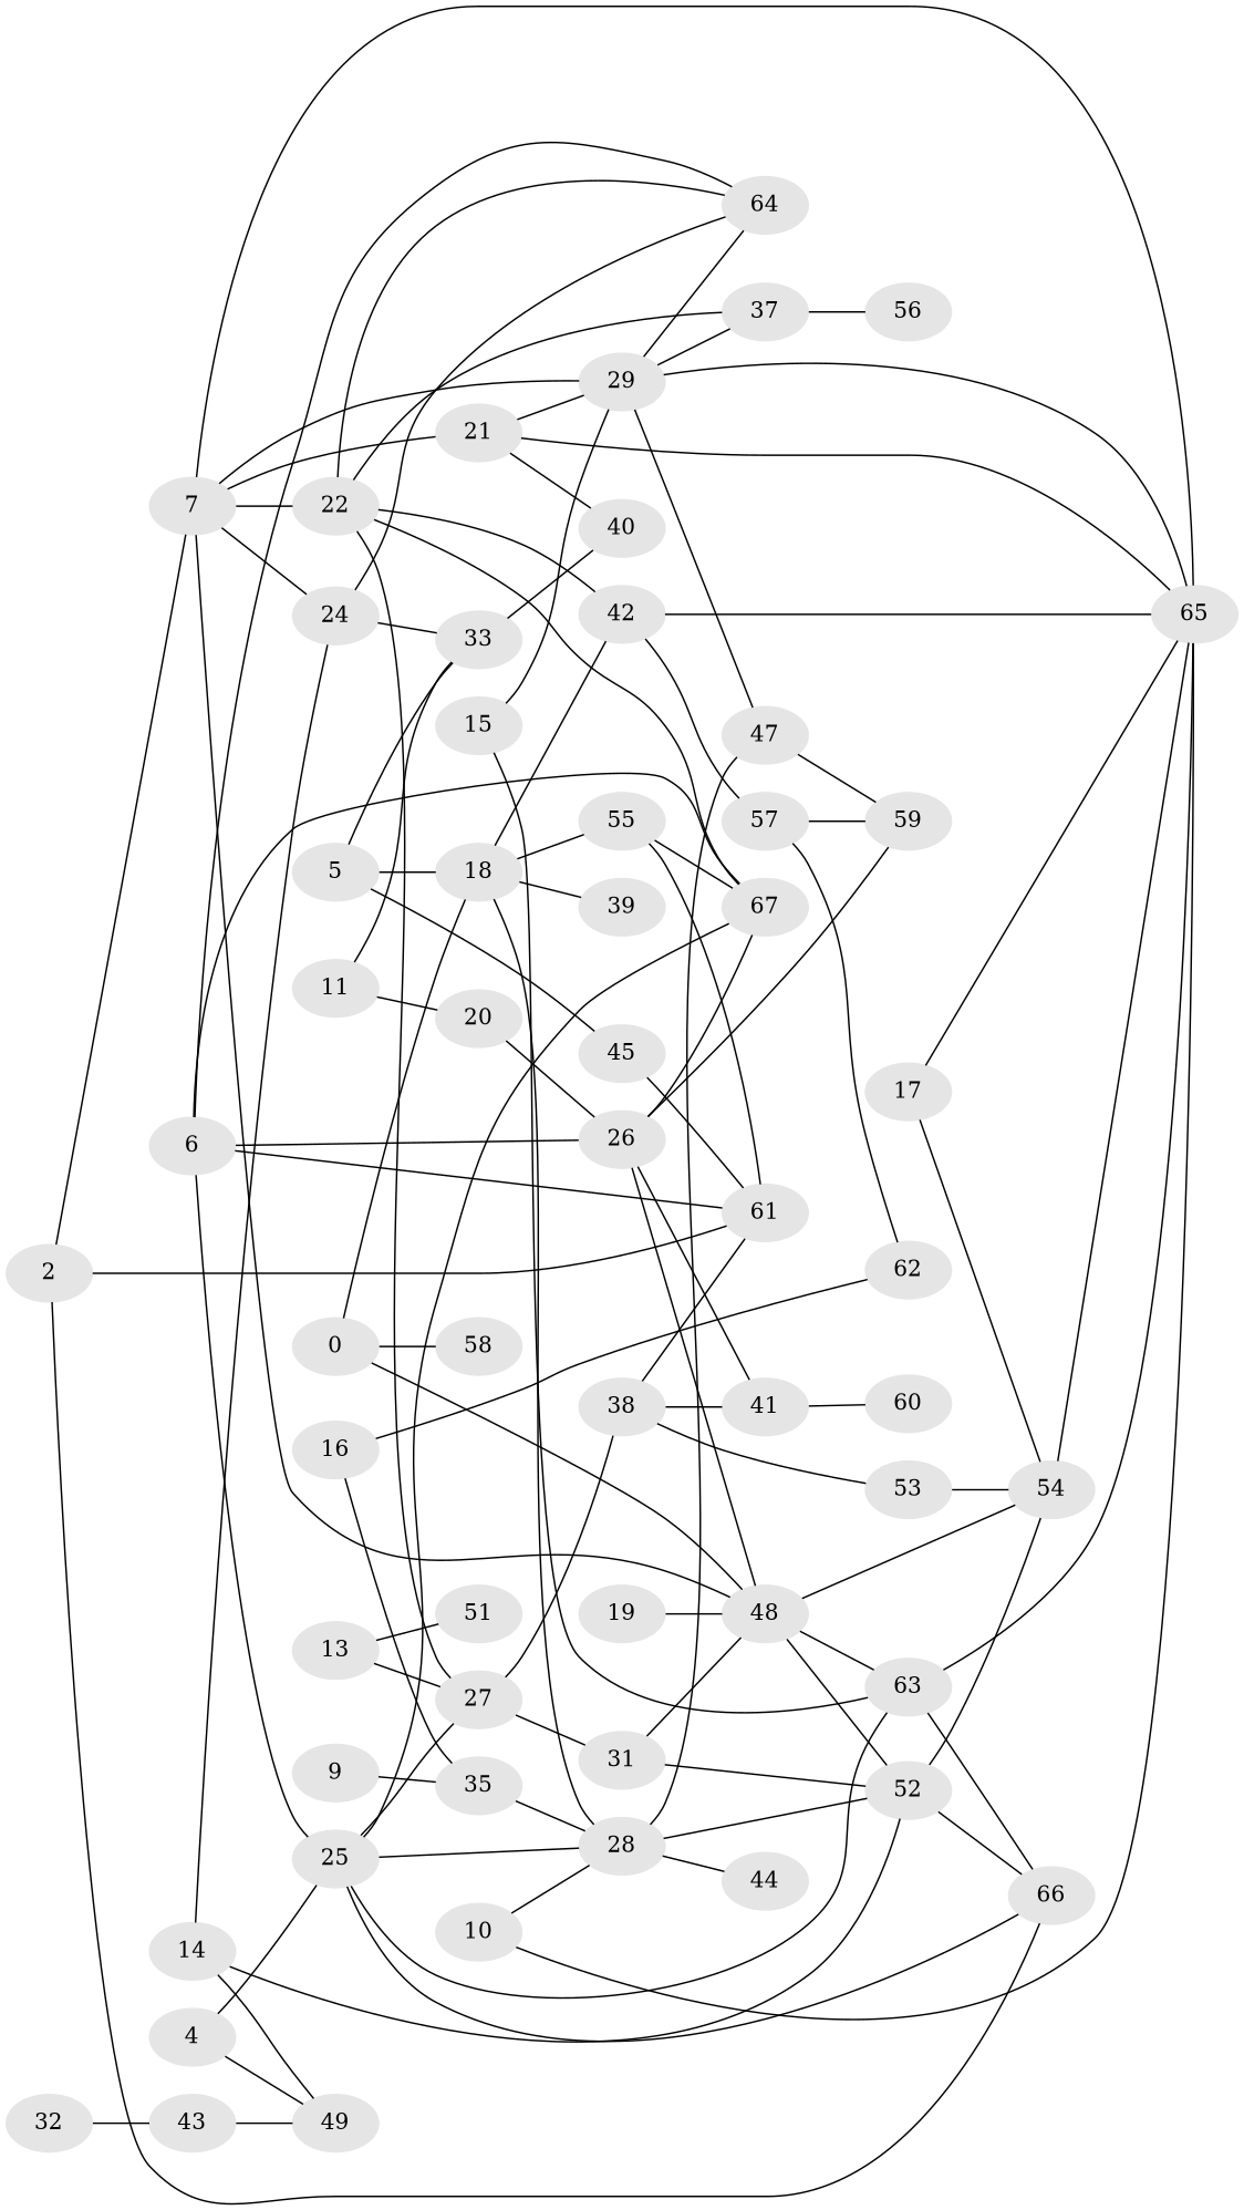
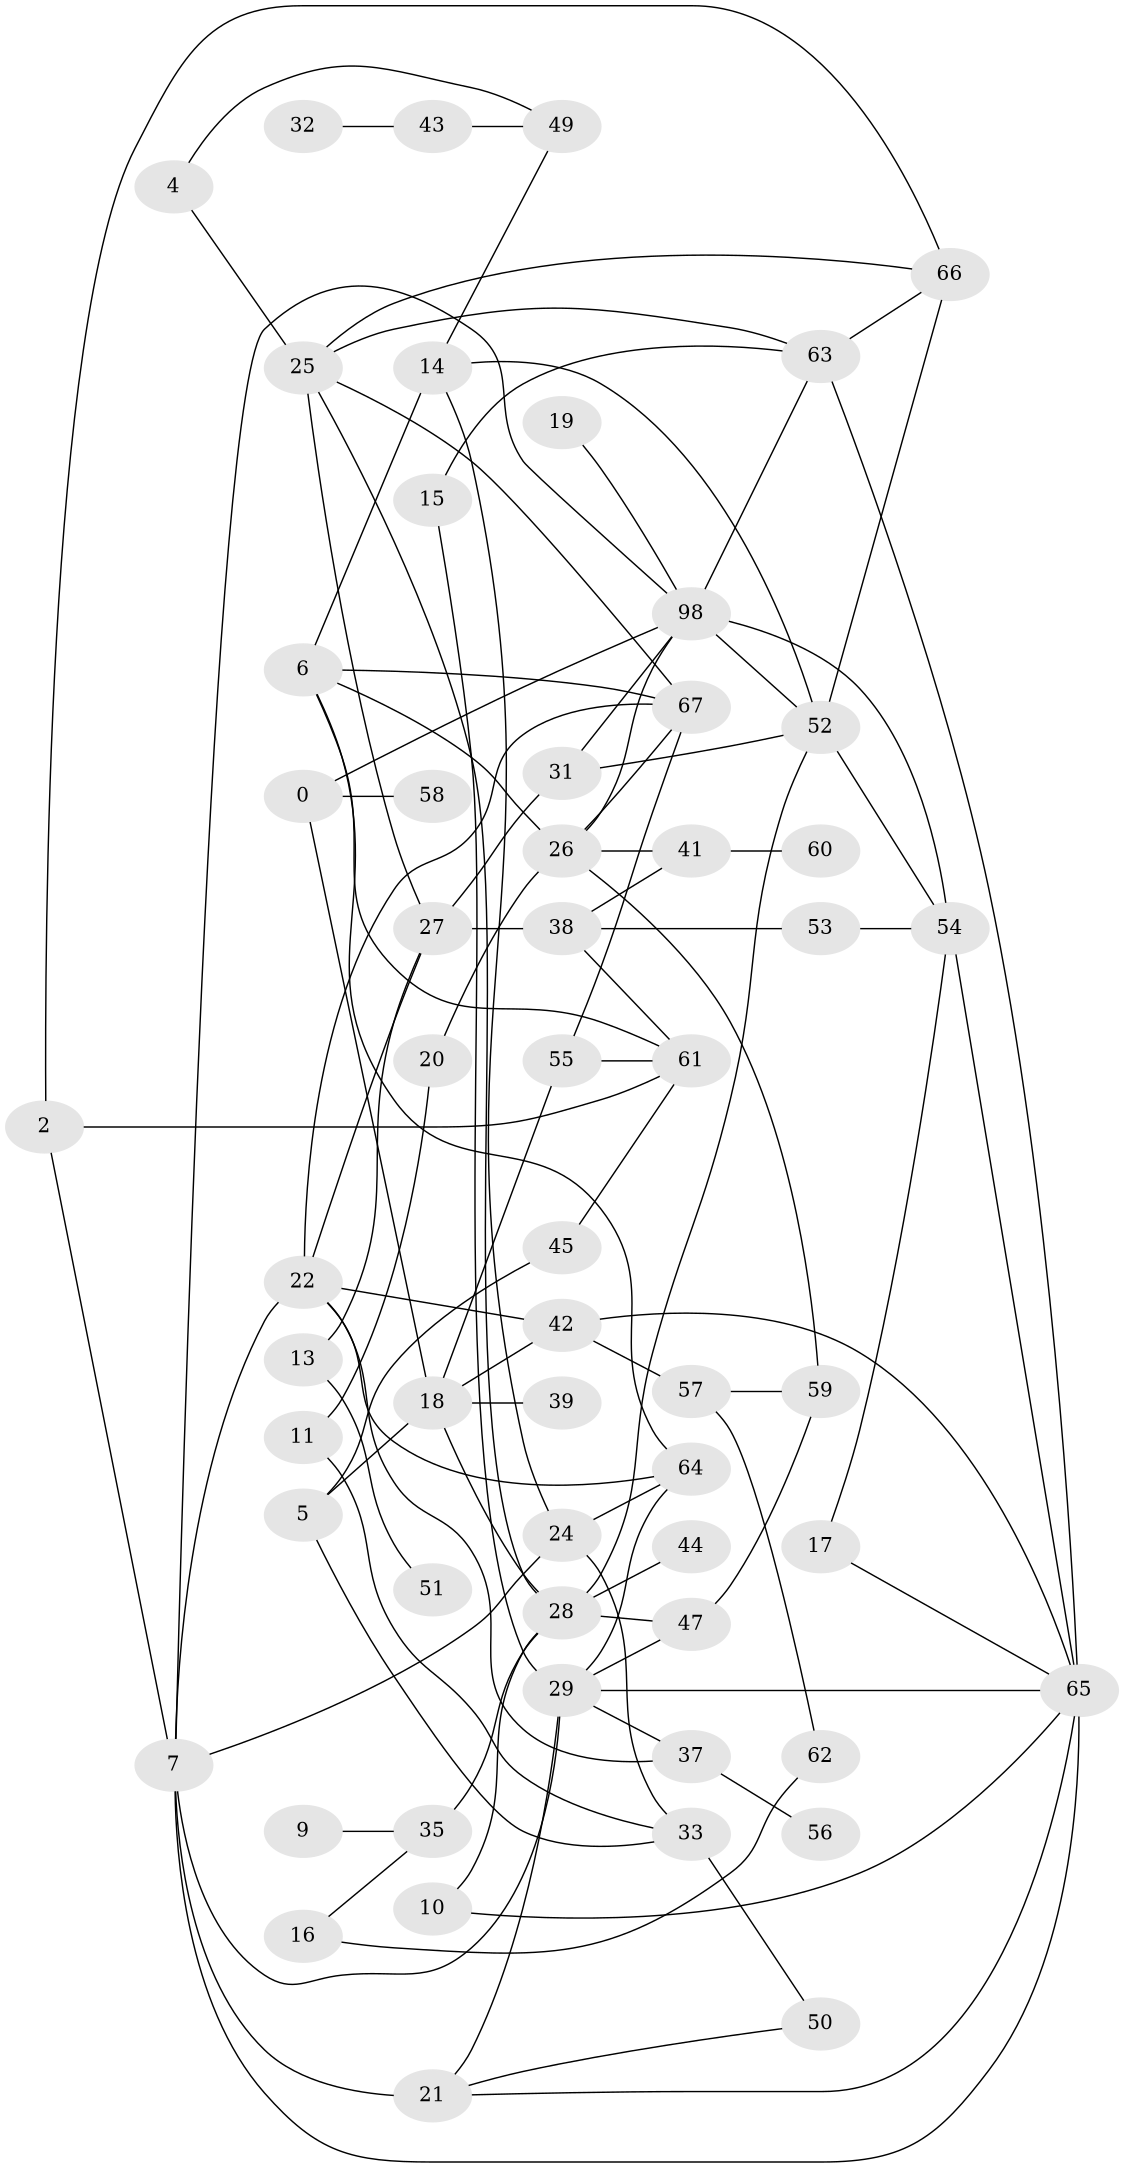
  graph {
    rankdir=LR
    node [color=gray90 style=filled]
    edge [weight=1.0]
    2
    7
    61
    66
    21
    22
    24
    29
-   48
+   48 [label=98]
    65
    4
    25
    49
    67
    28
    27
    63
    5
    18
    33
    45
    39
    42
    55
-   40
+   40 [label=50]
    6
    14
    26
    64
    52
    41
    59
    37
    47
    54
    n36 [label=0]
    58
    9
    35
    10
    44
    11
    20
    13
    51
    31
    38
    15
    16
    62
    17
    57
    19
    56
    60
    53
    32
    43
    2 -- 7
    2 -- 61
    2 -- 66
    7 -- 21
    7 -- 22
    7 -- 24
    7 -- 29
    7 -- 48
    7 -- 65
    21 -- 29
    21 -- 65
    21 -- 40
    22 -- 67
    22 -- 27
    22 -- 42 [weight=2.0]
    22 -- 64
    22 -- 37
    24 -- 33
    24 -- 64
    29 -- 65 [weight=2.0]
    29 -- 64
    29 -- 37
    29 -- 47
    48 -- 63
    48 -- 52
    48 -- 54
    4 -- 25
    4 -- 49
    25 -- 66
    25 -- 67
    25 -- 28
    25 -- 27
    25 -- 63
    28 -- 52
    28 -- 47
    28 -- 44
    27 -- 31
    27 -- 38
    63 -- 66
    63 -- 65
    5 -- 18
    5 -- 33
    5 -- 45
    18 -- 28
    18 -- 39
    18 -- 42
    18 -- 55
    33 -- 40
    45 -- 61
    42 -- 65
    42 -- 57
    55 -- 61
    55 -- 67
    6 -- 61
    6 -- 67
-   6 -- 25 [weight=2.0]
+   6 -- 14 [weight=2.0]
    6 -- 26
    6 -- 64
    14 -- 24
    14 -- 49
    14 -- 52
    26 -- 48
    26 -- 67
    26 -- 41
    26 -- 59
    52 -- 66
    52 -- 54
    41 -- 60
    37 -- 56
    47 -- 59
    54 -- 65
    n36 -- 48
    n36 -- 18
    n36 -- 58
    9 -- 35
    35 -- 28
    10 -- 65
    10 -- 28
    11 -- 33
    11 -- 20
    20 -- 26
    13 -- 27
    13 -- 51
    31 -- 48 [weight=2.0]
    31 -- 52
    38 -- 61
    38 -- 41
    38 -- 53
    15 -- 29
    15 -- 63
    16 -- 35
    16 -- 62
    17 -- 65
    17 -- 54
    57 -- 59
    57 -- 62
    19 -- 48 [weight=2.0]
    53 -- 54
    32 -- 43
    43 -- 49
  }
